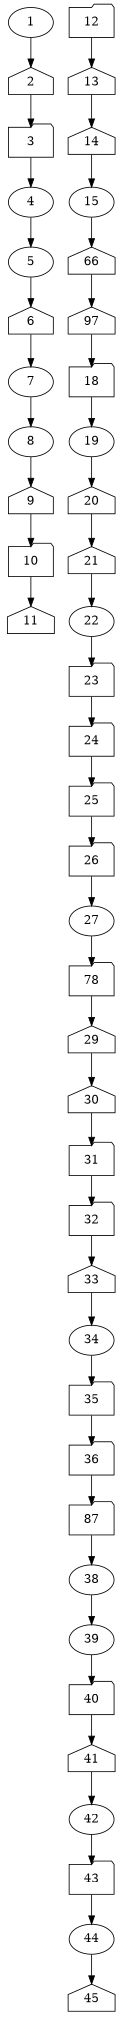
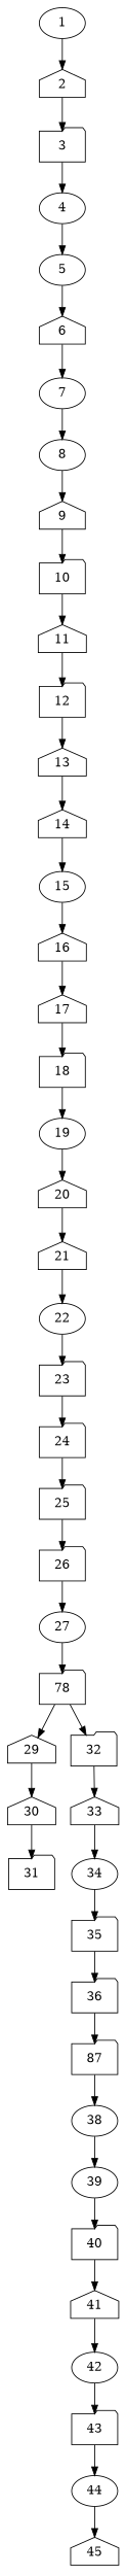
  digraph {
    node [alpha=0.05 shape=folder]
    1 [alpha=0.17 expect_size=43586560 shape=ellipse]
    2 [alpha=0.19 expect_size=34877440 shape=house]
    3 [expect_size=10451968]
    4 [alpha=0.04 expect_size=50363392 shape=ellipse]
    5 [alpha=0.00 expect_size=5712896 shape=ellipse]
    6 [alpha=0.18 expect_size=13701120 shape=house]
    7 [alpha=0.15 expect_size=47012864 shape=ellipse]
    8 [alpha=0.11 expect_size=37597184 shape=ellipse]
    9 [alpha=0.02 expect_size=29483008 shape=house]
    10 [alpha=0.11 expect_size=39263232]
    11 [alpha=0.06 expect_size=22792192 shape=house]
    12 [alpha=0.11 expect_size=14652416]
    13 [alpha=0.19 expect_size=12566528 shape=house]
    14 [alpha=0.17 expect_size=24692736 shape=house]
    15 [alpha=0.18 expect_size=34180096 shape=ellipse]
-   16 [alpha=0.07 expect_size=35120128 shape=house label=66]
-   17 [alpha=0.07 expect_size=30108672 shape=house label=97]
+   16 [alpha=0.07 expect_size=35120128 shape=house]
+   17 [alpha=0.07 expect_size=30108672 shape=house]
    18 [alpha=0.06 expect_size=17203200]
    19 [alpha=0.10 expect_size=43236352 shape=ellipse]
    20 [expect_size=48034816 shape=house]
    21 [alpha=0.16 expect_size=27760640 shape=house]
    22 [alpha=0.19 expect_size=42521600 shape=ellipse]
    23 [expect_size=21995520]
    24 [alpha=0.09 expect_size=19928064]
    25 [alpha=0.14 expect_size=13640704]
    26 [alpha=0.02 expect_size=9964544]
    27 [alpha=0.09 expect_size=25631744 shape=ellipse]
    n28 [alpha=0.08 expect_size=42937344 label=78]
    29 [alpha=0.19 expect_size=9194496 shape=house]
    30 [alpha=0.03 expect_size=33939456 shape=house]
    31 [alpha=0.15 expect_size=45701120]
    32 [alpha=0.11 expect_size=35637248]
    33 [alpha=0.10 expect_size=33384448 shape=house]
    34 [alpha=0.17 expect_size=44150784 shape=ellipse]
    35 [alpha=0.17 expect_size=18686976]
    36 [alpha=0.09 expect_size=51835904]
    n37 [alpha=0.12 expect_size=10497024 label=87]
    38 [alpha=0.20 expect_size=30814208 shape=ellipse]
    39 [alpha=0.04 expect_size=50769920 shape=ellipse]
    40 [alpha=0.06 expect_size=47419392]
    41 [alpha=0.18 expect_size=7596032 shape=house]
    42 [expect_size=43224064 shape=ellipse]
    43 [alpha=0.20 expect_size=22155264]
    44 [alpha=0.00 expect_size=46085120 shape=ellipse]
    45 [expect_size=40092672 shape=house]
    1 -> 2
    2 -> 3
    3 -> 4
    4 -> 5
    5 -> 6
    6 -> 7
    7 -> 8
    8 -> 9
    9 -> 10
    10 -> 11
+   11 -> 12
    12 -> 13
    13 -> 14
    14 -> 15
    15 -> 16
    16 -> 17
    17 -> 18
    18 -> 19
    19 -> 20
    20 -> 21
    21 -> 22
    22 -> 23
    23 -> 24
    24 -> 25
    25 -> 26
    26 -> 27
    27 -> n28
    n28 -> 29
    29 -> 30
    30 -> 31
-   31 -> 32
+   n28 -> 32
    32 -> 33
    33 -> 34
    34 -> 35
    35 -> 36
    36 -> n37
    n37 -> 38
    38 -> 39
    39 -> 40
    40 -> 41
    41 -> 42
    42 -> 43
    43 -> 44
    44 -> 45
  }
